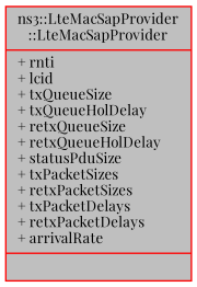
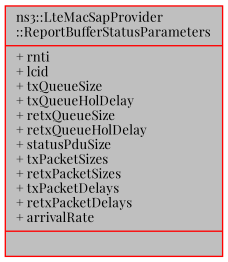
  digraph {
    fontname="Playfair Display"
-   n1 [color=red fillcolor=grey75 fontcolor=black fontname="Playfair Display" fontsize=10 height=0.2 label="{ns3::LteMacSapProvider\l::LteMacSapProvider\n|+ rnti\l+ lcid\l+ txQueueSize\l+ txQueueHolDelay\l+ retxQueueSize\l+ retxQueueHolDelay\l+ statusPduSize\l+ txPacketSizes\l+ retxPacketSizes\l+ txPacketDelays\l+ retxPacketDelays\l+ arrivalRate\l|}" shape=record style=filled width=0.4]
+   n1 [color=red fillcolor=grey75 fontcolor=black fontname="Playfair Display" fontsize=10 height=0.2 label="{ns3::LteMacSapProvider\l::ReportBufferStatusParameters\n|+ rnti\l+ lcid\l+ txQueueSize\l+ txQueueHolDelay\l+ retxQueueSize\l+ retxQueueHolDelay\l+ statusPduSize\l+ txPacketSizes\l+ retxPacketSizes\l+ txPacketDelays\l+ retxPacketDelays\l+ arrivalRate\l|}" shape=record style=filled width=0.4]
  }
